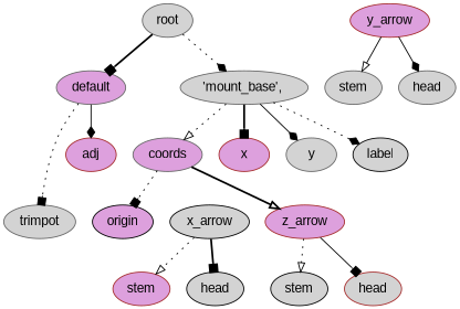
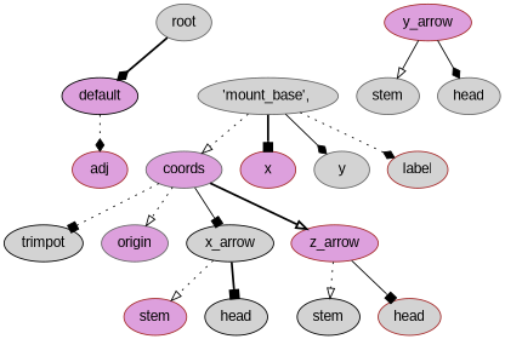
  digraph {
    fontname="Liberation Sans"
    rankdir=TB
    node [color=gray40 fillcolor=lightgrey fontname="Liberation Sans" style=filled]
    edge [arrowhead=box fontname="Liberation Sans" style=dotted]
    n1 [label=root]
-   n2 [fillcolor=plum label=default]
+   n2 [color=black fillcolor=plum label=default]
    n3 [label="'mount_base',\ "]
-   n4 [label=trimpot]
+   n4 [color=black label=trimpot]
    n5 [color=brown fillcolor=plum label=adj]
    n6 [fillcolor=plum label=coords]
    n7 [color=brown fillcolor=plum label=x]
    n8 [label=y]
-   n9 [color=black label=label]
-   n10 [color=black fillcolor=plum label=origin]
+   n9 [color=brown label=label]
+   n10 [fillcolor=plum label=origin]
    n11 [color=black label=x_arrow]
    n12 [color=brown fillcolor=plum label=z_arrow]
    n13 [color=brown fillcolor=plum label=stem]
    n14 [color=black label=head]
    n15 [color=brown fillcolor=plum label=y_arrow]
    n16 [label=stem]
    n17 [label=head]
    n18 [color=black label=stem]
    n19 [color=brown label=head]
-   n1 -> n2 [style=bold]
-   n1 -> n3 [arrowhead=diamond]
-   n2 -> n4
-   n2 -> n5 [arrowhead=diamond style=solid]
+   n1 -> n2 [arrowhead=diamond style=bold]
+   n6 -> n4
+   n2 -> n5 [arrowhead=diamond]
    n3 -> n6 [arrowhead=onormal]
    n3 -> n7 [style=bold]
    n3 -> n8 [arrowhead=diamond style=solid]
    n3 -> n9 [arrowhead=diamond]
-   n6 -> n10
+   n6 -> n10 [arrowhead=onormal]
+   n6 -> n11 [style=solid]
    n6 -> n12 [arrowhead=onormal style=bold]
    n11 -> n13 [arrowhead=onormal]
    n11 -> n14 [style=bold]
    n12 -> n18 [arrowhead=onormal]
    n12 -> n19 [style=solid]
    n15 -> n16 [arrowhead=onormal style=solid]
    n15 -> n17 [arrowhead=diamond style=solid]
  }
